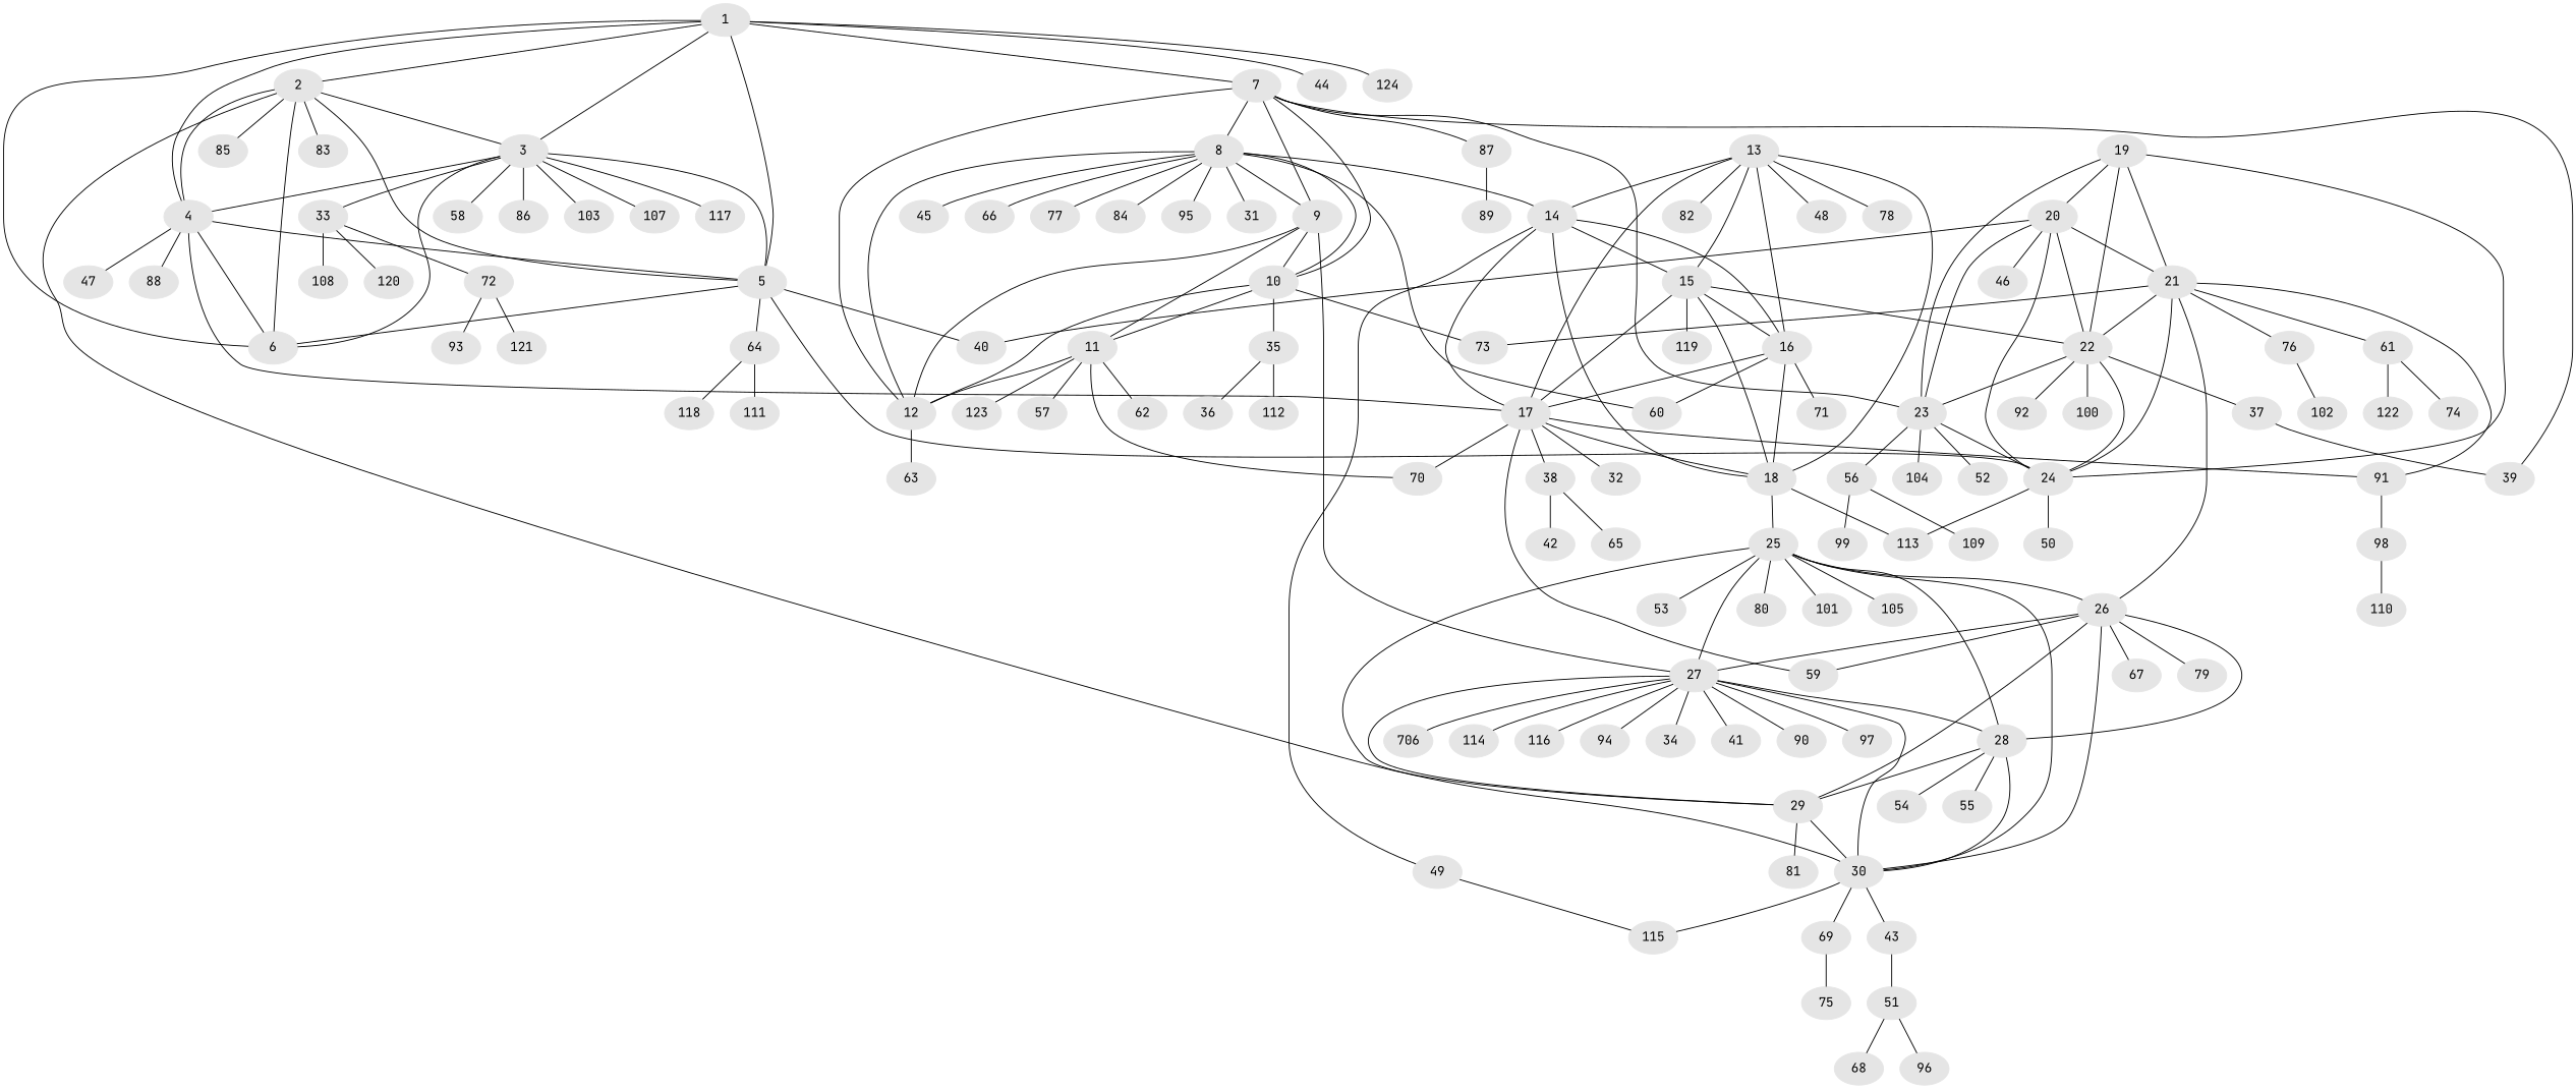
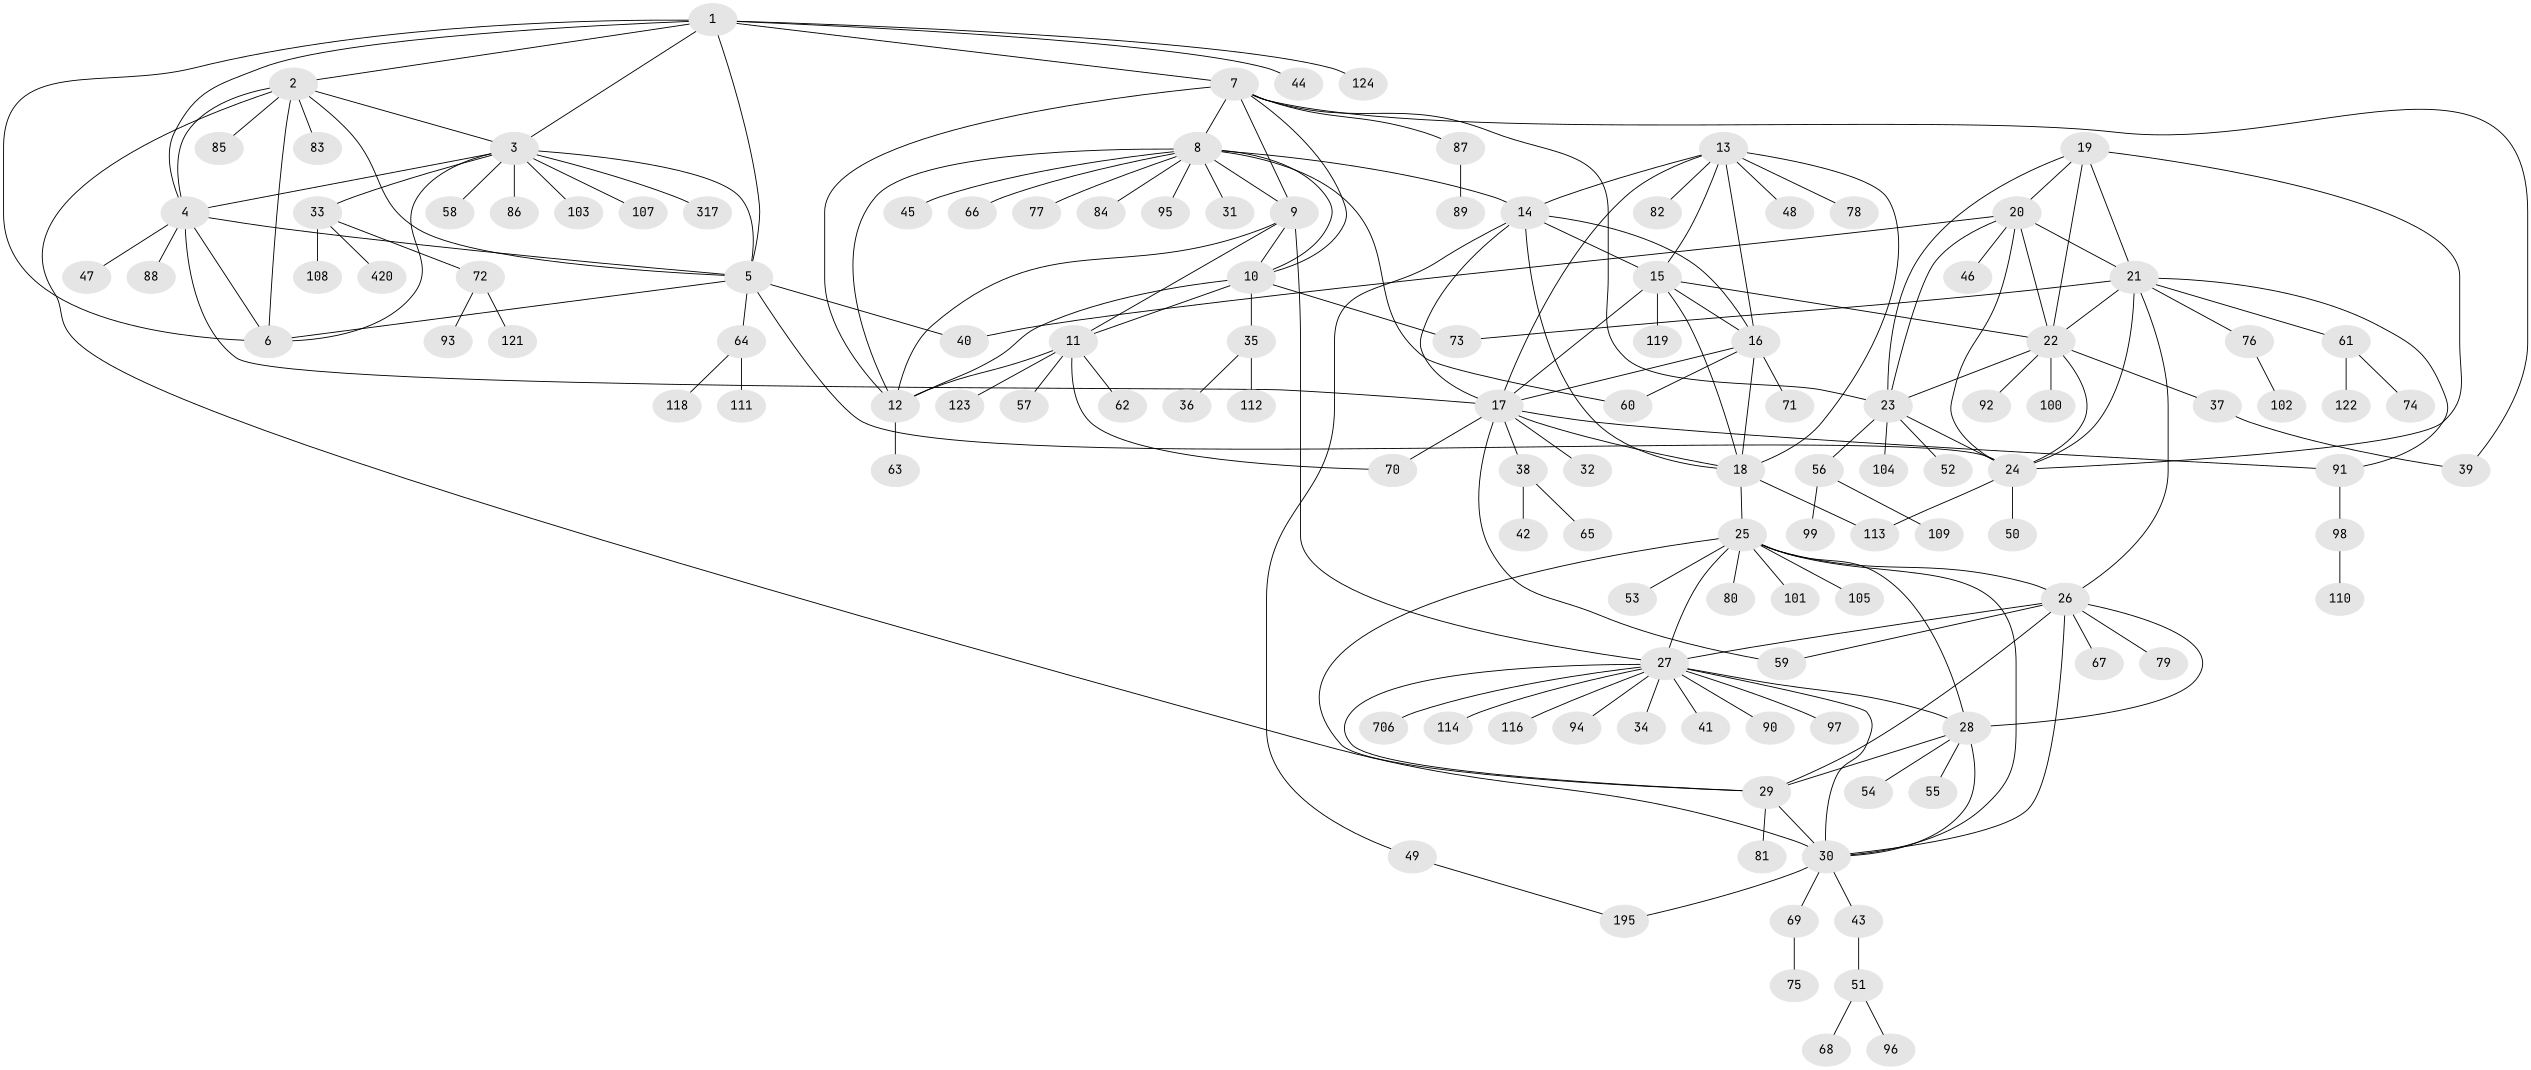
  graph {
    fontname="JetBrains Mono"
    node [color=gray90 fontname="JetBrains Mono" style=filled]
    edge [fontname="JetBrains Mono"]
    1
    2
    3
    4
    5
    6
    7
    44
    124
    30
    83
    85
    33
    58
    86
    103
    107
-   117
+   117 [label=317]
    17
    47
    88
    24
    40
    64
    8
    9
    10
    12
    23
    39
    87
    43
    69
-   115
+   115 [label=195]
    72
    108
-   120
+   120 [label=420]
    70
    18
    32
    38
    59
    91
    113
    50
    111
    118
    14
    31
    45
    60
    66
    77
    84
    95
    11
    27
    35
    73
    57
    62
    123
    63
    52
    56
    104
    89
    15
    16
    49
    94
    28
    29
    34
    41
    90
    97
    n78 [label=706]
    114
    116
    36
    112
    13
    48
    78
    82
    22
    119
    71
    25
    37
    92
    100
    42
    65
    98
    26
    53
    80
    101
    105
    19
    20
    21
    46
    61
    76
    67
    79
    74
    122
    102
    99
    109
    54
    55
    81
    51
    75
    93
    121
    68
    96
    110
    1 -- 2
    1 -- 3
    1 -- 4
    1 -- 5
    1 -- 6
    1 -- 7
    1 -- 44
    1 -- 124
    2 -- 3
    2 -- 4
    2 -- 5
    2 -- 6
    2 -- 30
    2 -- 83
    2 -- 85
    3 -- 4
    3 -- 5
    3 -- 6
    3 -- 33
    3 -- 58
    3 -- 86
    3 -- 103
    3 -- 107
    3 -- 117
    4 -- 5
    4 -- 6
    4 -- 17
    4 -- 47
    4 -- 88
    5 -- 6
    5 -- 24
    5 -- 40
    5 -- 64
    7 -- 8
    7 -- 9
    7 -- 10
    7 -- 12
    7 -- 23
    7 -- 39
    7 -- 87
    30 -- 43
    30 -- 69
    30 -- 115
    33 -- 72
    33 -- 108
    33 -- 120
    17 -- 70
    17 -- 18
    17 -- 32
    17 -- 38
    17 -- 59
    17 -- 91
    24 -- 113
    24 -- 50
    64 -- 111
    64 -- 118
    8 -- 9
    8 -- 10
    8 -- 12
    8 -- 14
    8 -- 31
    8 -- 45
    8 -- 60
    8 -- 66
    8 -- 77
    8 -- 84
    8 -- 95
    9 -- 10
    9 -- 12
    9 -- 11
    9 -- 27
    10 -- 12
    10 -- 11
    10 -- 35
    10 -- 73
    12 -- 63
    23 -- 24
    23 -- 52
    23 -- 56
    23 -- 104
    87 -- 89
    43 -- 51
    69 -- 75
    72 -- 93
    72 -- 121
    18 -- 113
    18 -- 25
    38 -- 42
    38 -- 65
    91 -- 98
    14 -- 17
    14 -- 18
    14 -- 15
    14 -- 16
    14 -- 49
    11 -- 12
    11 -- 70
    11 -- 57
    11 -- 62
    11 -- 123
    27 -- 30
    27 -- 94
    27 -- 28
    27 -- 29
    27 -- 34
    27 -- 41
    27 -- 90
    27 -- 97
    27 -- n78
    27 -- 114
    27 -- 116
    35 -- 36
    35 -- 112
    56 -- 99
    56 -- 109
    15 -- 17
    15 -- 18
    15 -- 16
    15 -- 22
    15 -- 119
    16 -- 17
    16 -- 18
    16 -- 60
    16 -- 71
    49 -- 115
    28 -- 30
    28 -- 29
    28 -- 54
    28 -- 55
    29 -- 30
    29 -- 81
    13 -- 17
    13 -- 18
    13 -- 14
    13 -- 15
    13 -- 16
    13 -- 48
    13 -- 78
    13 -- 82
    22 -- 24
    22 -- 23
    22 -- 37
    22 -- 92
    22 -- 100
    25 -- 30
    25 -- 27
    25 -- 28
    25 -- 29
    25 -- 26
    25 -- 53
    25 -- 80
    25 -- 101
    25 -- 105
    37 -- 39
    98 -- 110
    26 -- 30
    26 -- 59
    26 -- 27
    26 -- 28
    26 -- 29
    26 -- 67
    26 -- 79
    19 -- 24
    19 -- 23
    19 -- 22
    19 -- 20
    19 -- 21
    20 -- 24
    20 -- 40
    20 -- 23
    20 -- 22
    20 -- 21
    20 -- 46
    21 -- 24
    21 -- 91
    21 -- 73
    21 -- 22
    21 -- 26
    21 -- 61
    21 -- 76
    61 -- 74
    61 -- 122
    76 -- 102
    51 -- 68
    51 -- 96
  }
